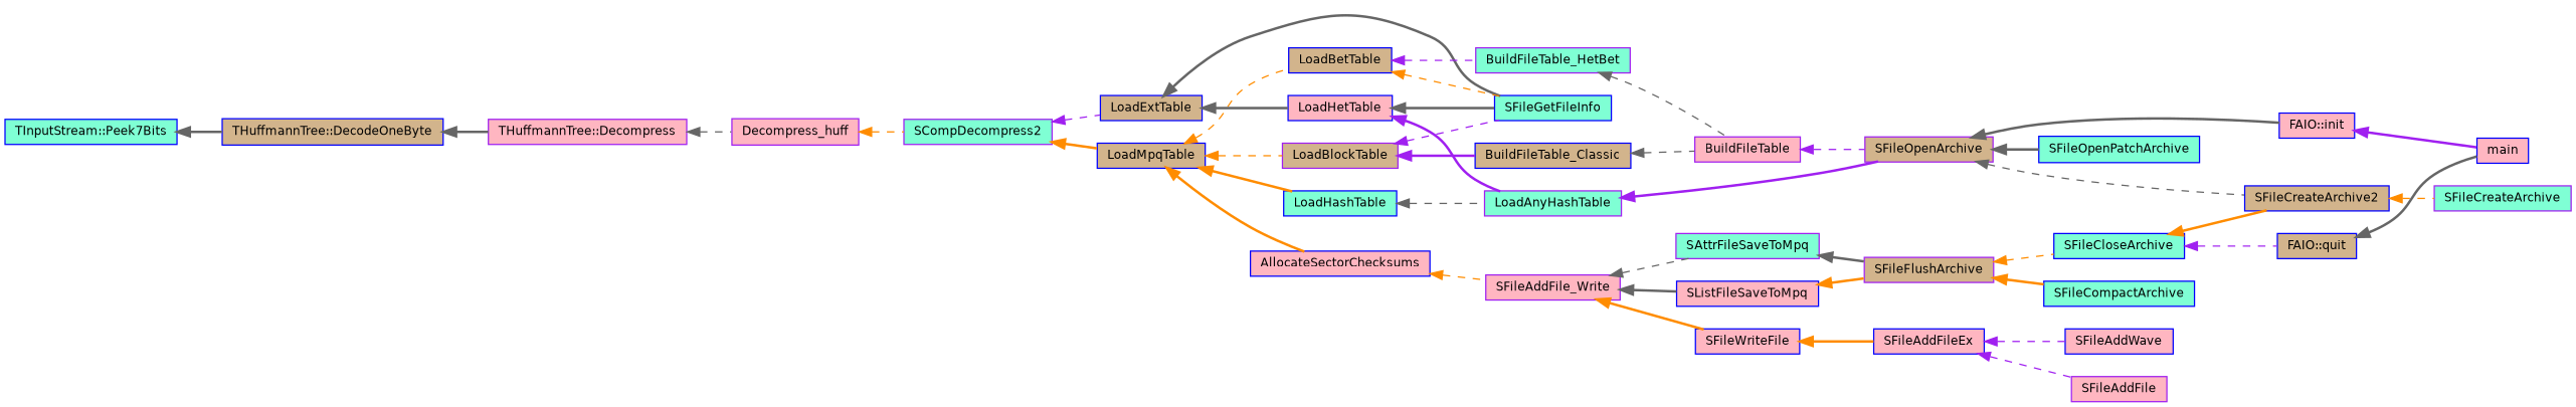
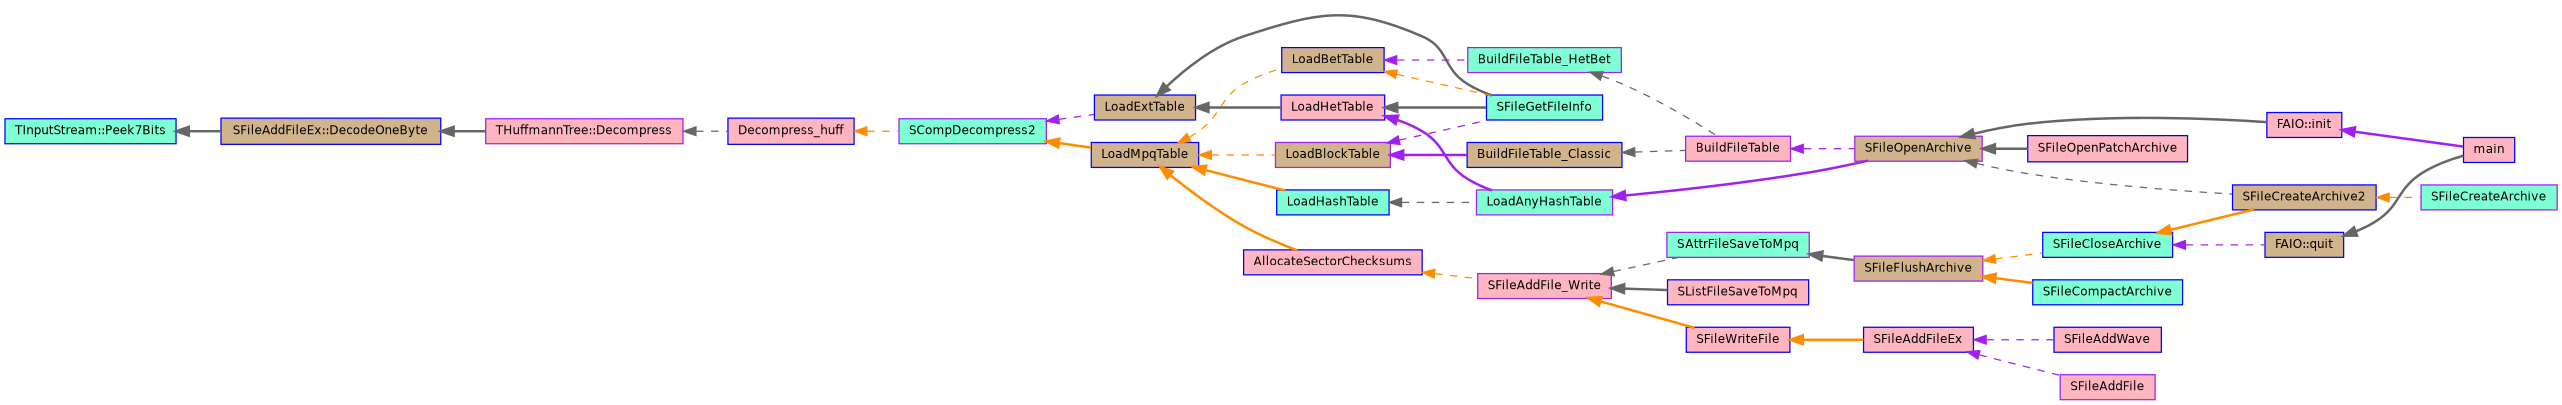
  digraph {
    rankdir=LR
    node [color=blue fillcolor=lightpink fontname=Helvetica fontsize=10 shape=record style=filled]
    edge [color=gray40 dir=back fontname=Helvetica fontsize=10 labelfontname=Helvetica labelfontsize=10 style=bold]
    n1 [fillcolor=aquamarine fontcolor=black height=0.2 label="TInputStream::Peek7Bits" width=0.4]
-   n2 [fillcolor=tan height=0.2 label="THuffmannTree::DecodeOneByte" width=0.4]
+   n2 [fillcolor=tan height=0.2 label="SFileAddFileEx::DecodeOneByte" width=0.4]
    n3 [color=purple height=0.2 label="THuffmannTree::Decompress" width=0.4]
-   n4 [color=purple height=0.2 label=Decompress_huff width=0.4]
+   n4 [height=0.2 label=Decompress_huff width=0.4]
    n5 [color=purple fillcolor=aquamarine height=0.2 label=SCompDecompress2 width=0.4]
    n6 [fillcolor=tan height=0.2 label=LoadMpqTable width=0.4]
    n7 [fillcolor=tan height=0.2 label=LoadExtTable width=0.4]
    n8 [height=0.2 label=AllocateSectorChecksums width=0.4]
    n9 [fillcolor=aquamarine height=0.2 label=LoadHashTable width=0.4]
    n10 [color=purple fillcolor=tan height=0.2 label=LoadBlockTable width=0.4]
    n11 [fillcolor=tan height=0.2 label=LoadBetTable width=0.4]
    n12 [fillcolor=aquamarine height=0.2 label=SFileGetFileInfo width=0.4]
    n13 [height=0.2 label=LoadHetTable width=0.4]
    n14 [color=purple height=0.2 label=SFileAddFile_Write width=0.4]
    n15 [color=purple fillcolor=aquamarine height=0.2 label=LoadAnyHashTable width=0.4]
    n16 [fillcolor=tan height=0.2 label=BuildFileTable_Classic width=0.4]
    n17 [height=0.2 label=SFileWriteFile width=0.4]
    n18 [color=purple fillcolor=aquamarine height=0.2 label=SAttrFileSaveToMpq width=0.4]
    n19 [height=0.2 label=SListFileSaveToMpq width=0.4]
    n20 [height=0.2 label=SFileAddFileEx width=0.4]
    n21 [color=purple fillcolor=tan height=0.2 label=SFileFlushArchive width=0.4]
    n22 [color=purple height=0.2 label=SFileAddFile width=0.4]
    n23 [height=0.2 label=SFileAddWave width=0.4]
    n24 [fillcolor=aquamarine height=0.2 label=SFileCompactArchive width=0.4]
    n25 [fillcolor=aquamarine height=0.2 label=SFileCloseArchive width=0.4]
    n26 [fillcolor=tan height=0.2 label="FAIO::quit" width=0.4]
    n27 [fillcolor=tan height=0.2 label=SFileCreateArchive2 width=0.4]
    n28 [height=0.2 label=main width=0.4]
    n29 [color=purple fillcolor=aquamarine height=0.2 label=SFileCreateArchive width=0.4]
    n30 [color=purple fillcolor=tan height=0.2 label=SFileOpenArchive width=0.4]
    n31 [height=0.2 label="FAIO::init" width=0.4]
-   n32 [fillcolor=aquamarine height=0.2 label=SFileOpenPatchArchive width=0.4]
+   n32 [height=0.2 label=SFileOpenPatchArchive width=0.4]
    n33 [color=purple height=0.2 label=BuildFileTable width=0.4]
    n34 [color=purple fillcolor=aquamarine height=0.2 label=BuildFileTable_HetBet width=0.4]
    n1 -> n2
    n2 -> n3
    n3 -> n4 [style=dashed]
    n4 -> n5 [color=darkorange style=dashed]
    n5 -> n6 [color=darkorange]
    n5 -> n7 [color=purple style=dashed]
    n6 -> n8 [color=darkorange]
    n6 -> n9 [color=darkorange]
    n6 -> n10 [color=darkorange style=dashed]
    n6 -> n11 [color=darkorange style=dashed]
    n7 -> n12
    n7 -> n13
    n8 -> n14 [color=darkorange style=dashed]
    n9 -> n15 [style=dashed]
    n10 -> n12 [color=purple style=dashed]
    n10 -> n16 [color=purple]
    n11 -> n12 [color=darkorange style=dashed]
    n11 -> n34 [color=purple style=dashed]
    n13 -> n12
    n13 -> n15 [color=purple]
    n14 -> n17 [color=darkorange]
    n14 -> n18 [style=dashed]
    n14 -> n19
    n15 -> n30 [color=purple]
    n16 -> n33 [style=dashed]
    n17 -> n20 [color=darkorange]
    n18 -> n21
-   n19 -> n21 [color=darkorange]
    n20 -> n22 [color=purple style=dashed]
    n20 -> n23 [color=purple style=dashed]
    n21 -> n24 [color=darkorange]
    n21 -> n25 [color=darkorange style=dashed]
    n25 -> n26 [color=purple style=dashed]
    n25 -> n27 [color=darkorange]
    n26 -> n28
    n27 -> n29 [color=darkorange style=dashed]
    n30 -> n27 [style=dashed]
    n30 -> n31
    n30 -> n32
    n31 -> n28 [color=purple]
    n33 -> n30 [color=purple style=dashed]
    n34 -> n33 [style=dashed]
  }
